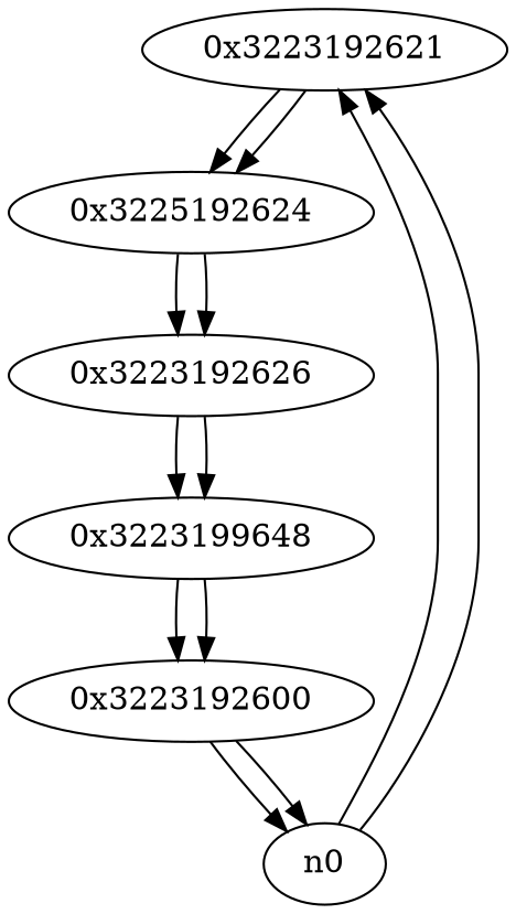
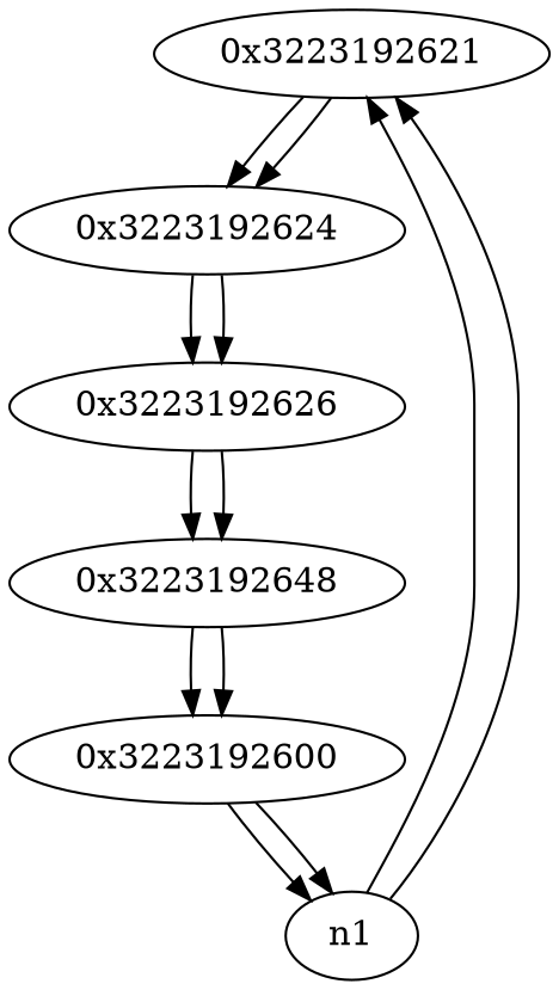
  digraph {
    n1 [label="0x3223192621"]
-   n2 [label="0x3225192624"]
+   n2 [label="0x3223192624"]
    n3 [label="0x3223192626"]
-   n4 [label="0x3223199648"]
+   n4 [label="0x3223192648"]
    n5 [label="0x3223192600"]
-   n0
+   n0 [label=n1]
    n1 -> n2
    n1 -> n2
    n2 -> n3
    n2 -> n3
    n3 -> n4
    n3 -> n4
    n4 -> n5
    n4 -> n5
    n5 -> n0
    n5 -> n0
    n0 -> n1
    n0 -> n1
  }
